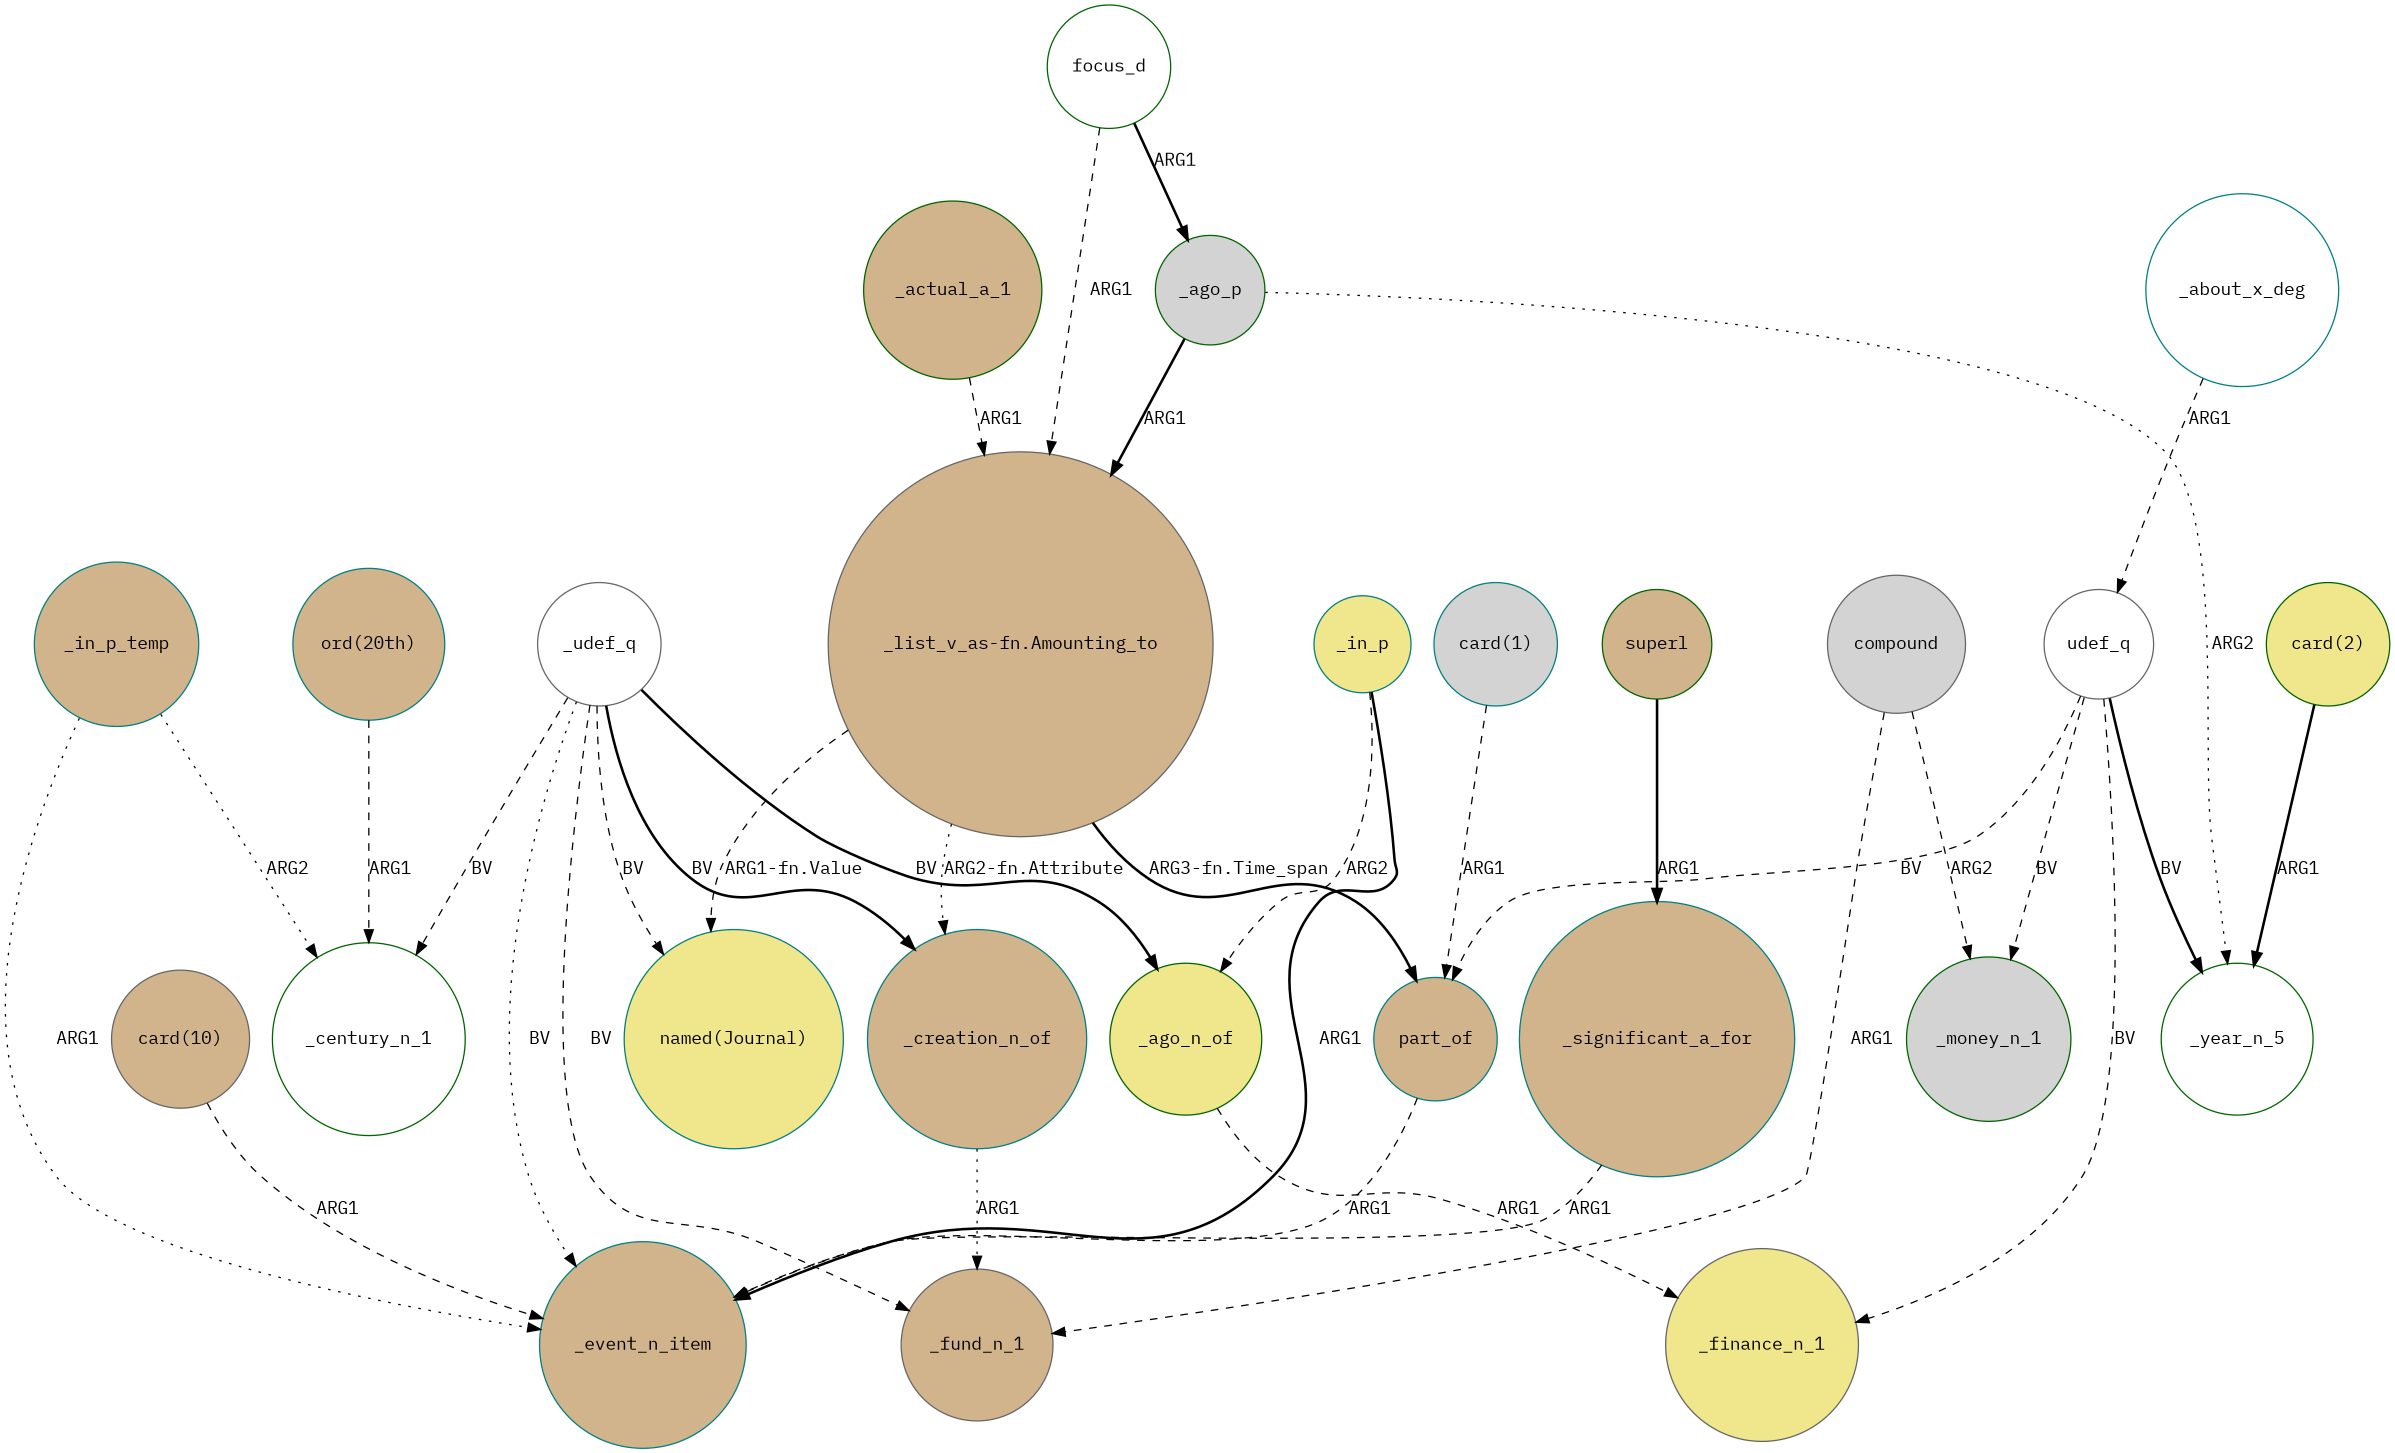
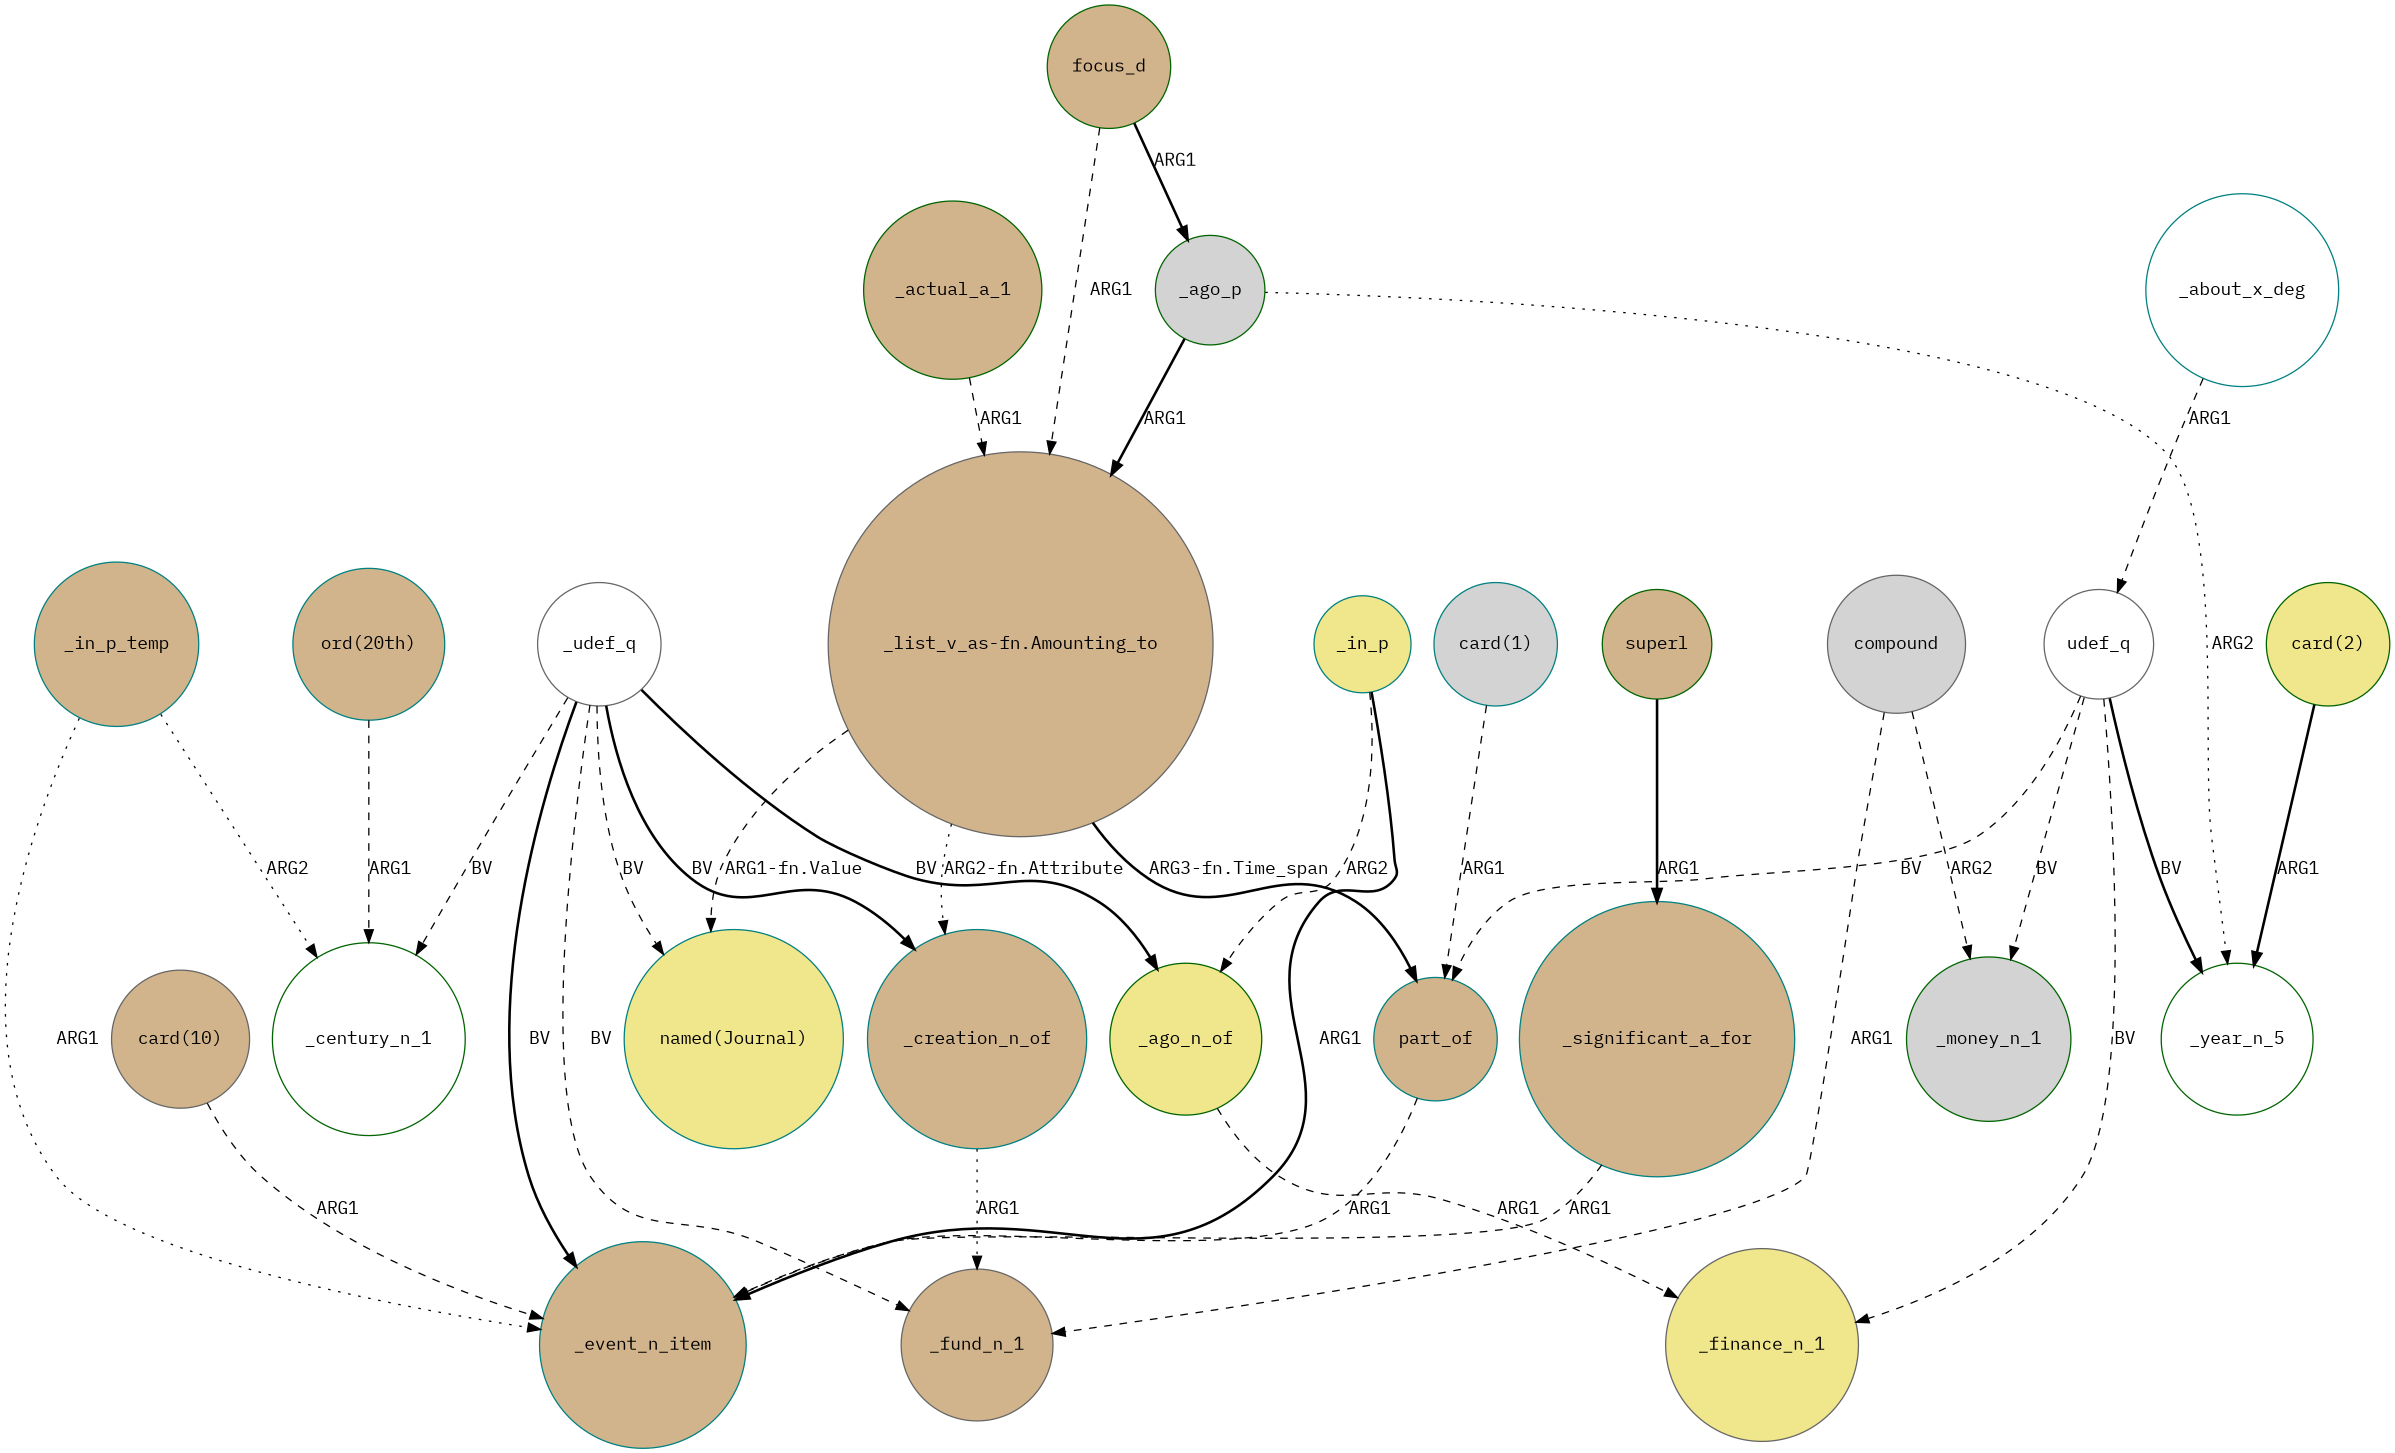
  digraph {
    fontname="IBM Plex Mono"
    node [color=teal fillcolor=tan fontname="IBM Plex Mono" shape=circle style=filled]
    edge [fontname="IBM Plex Mono" style=dashed]
    _in_p [fillcolor=khaki]
    _event_n_item
    n3 [color=darkgreen fillcolor=khaki label=_ago_n_of]
    _finance_n_1 [color=gray40 fillcolor=khaki]
    part_of
-   focus_d [color=darkgreen fillcolor=white]
+   focus_d [color=darkgreen]
    "_list_v_as-fn.Amounting_to" [color=gray40]
    _ago_p [color=darkgreen fillcolor=lightgrey]
    _creation_n_of
    "named(Journal)" [fillcolor=khaki]
    n11 [color=darkgreen fillcolor=white label=_year_n_5]
    _fund_n_1 [color=gray40]
    "card(10)" [color=gray40]
    _century_n_1 [color=darkgreen fillcolor=white]
    "ord(20th)"
    _significant_a_for
    udef_q [color=gray40 fillcolor=white]
    _money_n_1 [color=darkgreen fillcolor=lightgrey]
    superl [color=darkgreen]
    n20 [color=gray40 fillcolor=white label=_udef_q]
    _in_p_temp
    "card(1)" [fillcolor=lightgrey]
    _about_x_deg [fillcolor=white]
    compound [color=gray40 fillcolor=lightgrey]
    "card(2)" [color=darkgreen fillcolor=khaki]
    _actual_a_1 [color=darkgreen]
    _in_p -> _event_n_item [label=ARG1 style=bold]
    _in_p -> n3 [label=ARG2]
    n3 -> _finance_n_1 [label=ARG1]
    part_of -> _event_n_item [label=ARG1]
    focus_d -> "_list_v_as-fn.Amounting_to" [label=ARG1]
    focus_d -> _ago_p [label=ARG1 style=bold]
    "_list_v_as-fn.Amounting_to" -> part_of [label="ARG3-fn.Time_span" style=bold]
    "_list_v_as-fn.Amounting_to" -> _creation_n_of [label="ARG2-fn.Attribute" style=dotted]
    "_list_v_as-fn.Amounting_to" -> "named(Journal)" [label="ARG1-fn.Value"]
    _ago_p -> "_list_v_as-fn.Amounting_to" [label=ARG1 style=bold]
    _ago_p -> n11 [label=ARG2 style=dotted]
    _creation_n_of -> _fund_n_1 [label=ARG1 style=dotted]
    "card(10)" -> _event_n_item [label=ARG1]
    "ord(20th)" -> _century_n_1 [label=ARG1]
    _significant_a_for -> _event_n_item [label=ARG1]
    udef_q -> _finance_n_1 [label=BV]
    udef_q -> part_of [label=BV]
    udef_q -> n11 [label=BV style=bold]
    udef_q -> _money_n_1 [label=BV]
    superl -> _significant_a_for [label=ARG1 style=bold]
-   n20 -> _event_n_item [label=BV style=dotted]
+   n20 -> _event_n_item [label=BV style=bold]
    n20 -> n3 [label=BV style=bold]
    n20 -> _creation_n_of [label=BV style=bold]
    n20 -> "named(Journal)" [label=BV]
    n20 -> _fund_n_1 [label=BV]
    n20 -> _century_n_1 [label=BV]
    _in_p_temp -> _event_n_item [label=ARG1 style=dotted]
    _in_p_temp -> _century_n_1 [label=ARG2 style=dotted]
    "card(1)" -> part_of [label=ARG1]
    _about_x_deg -> udef_q [label=ARG1]
    compound -> _fund_n_1 [label=ARG1]
    compound -> _money_n_1 [label=ARG2]
    "card(2)" -> n11 [label=ARG1 style=bold]
    _actual_a_1 -> "_list_v_as-fn.Amounting_to" [label=ARG1]
  }
